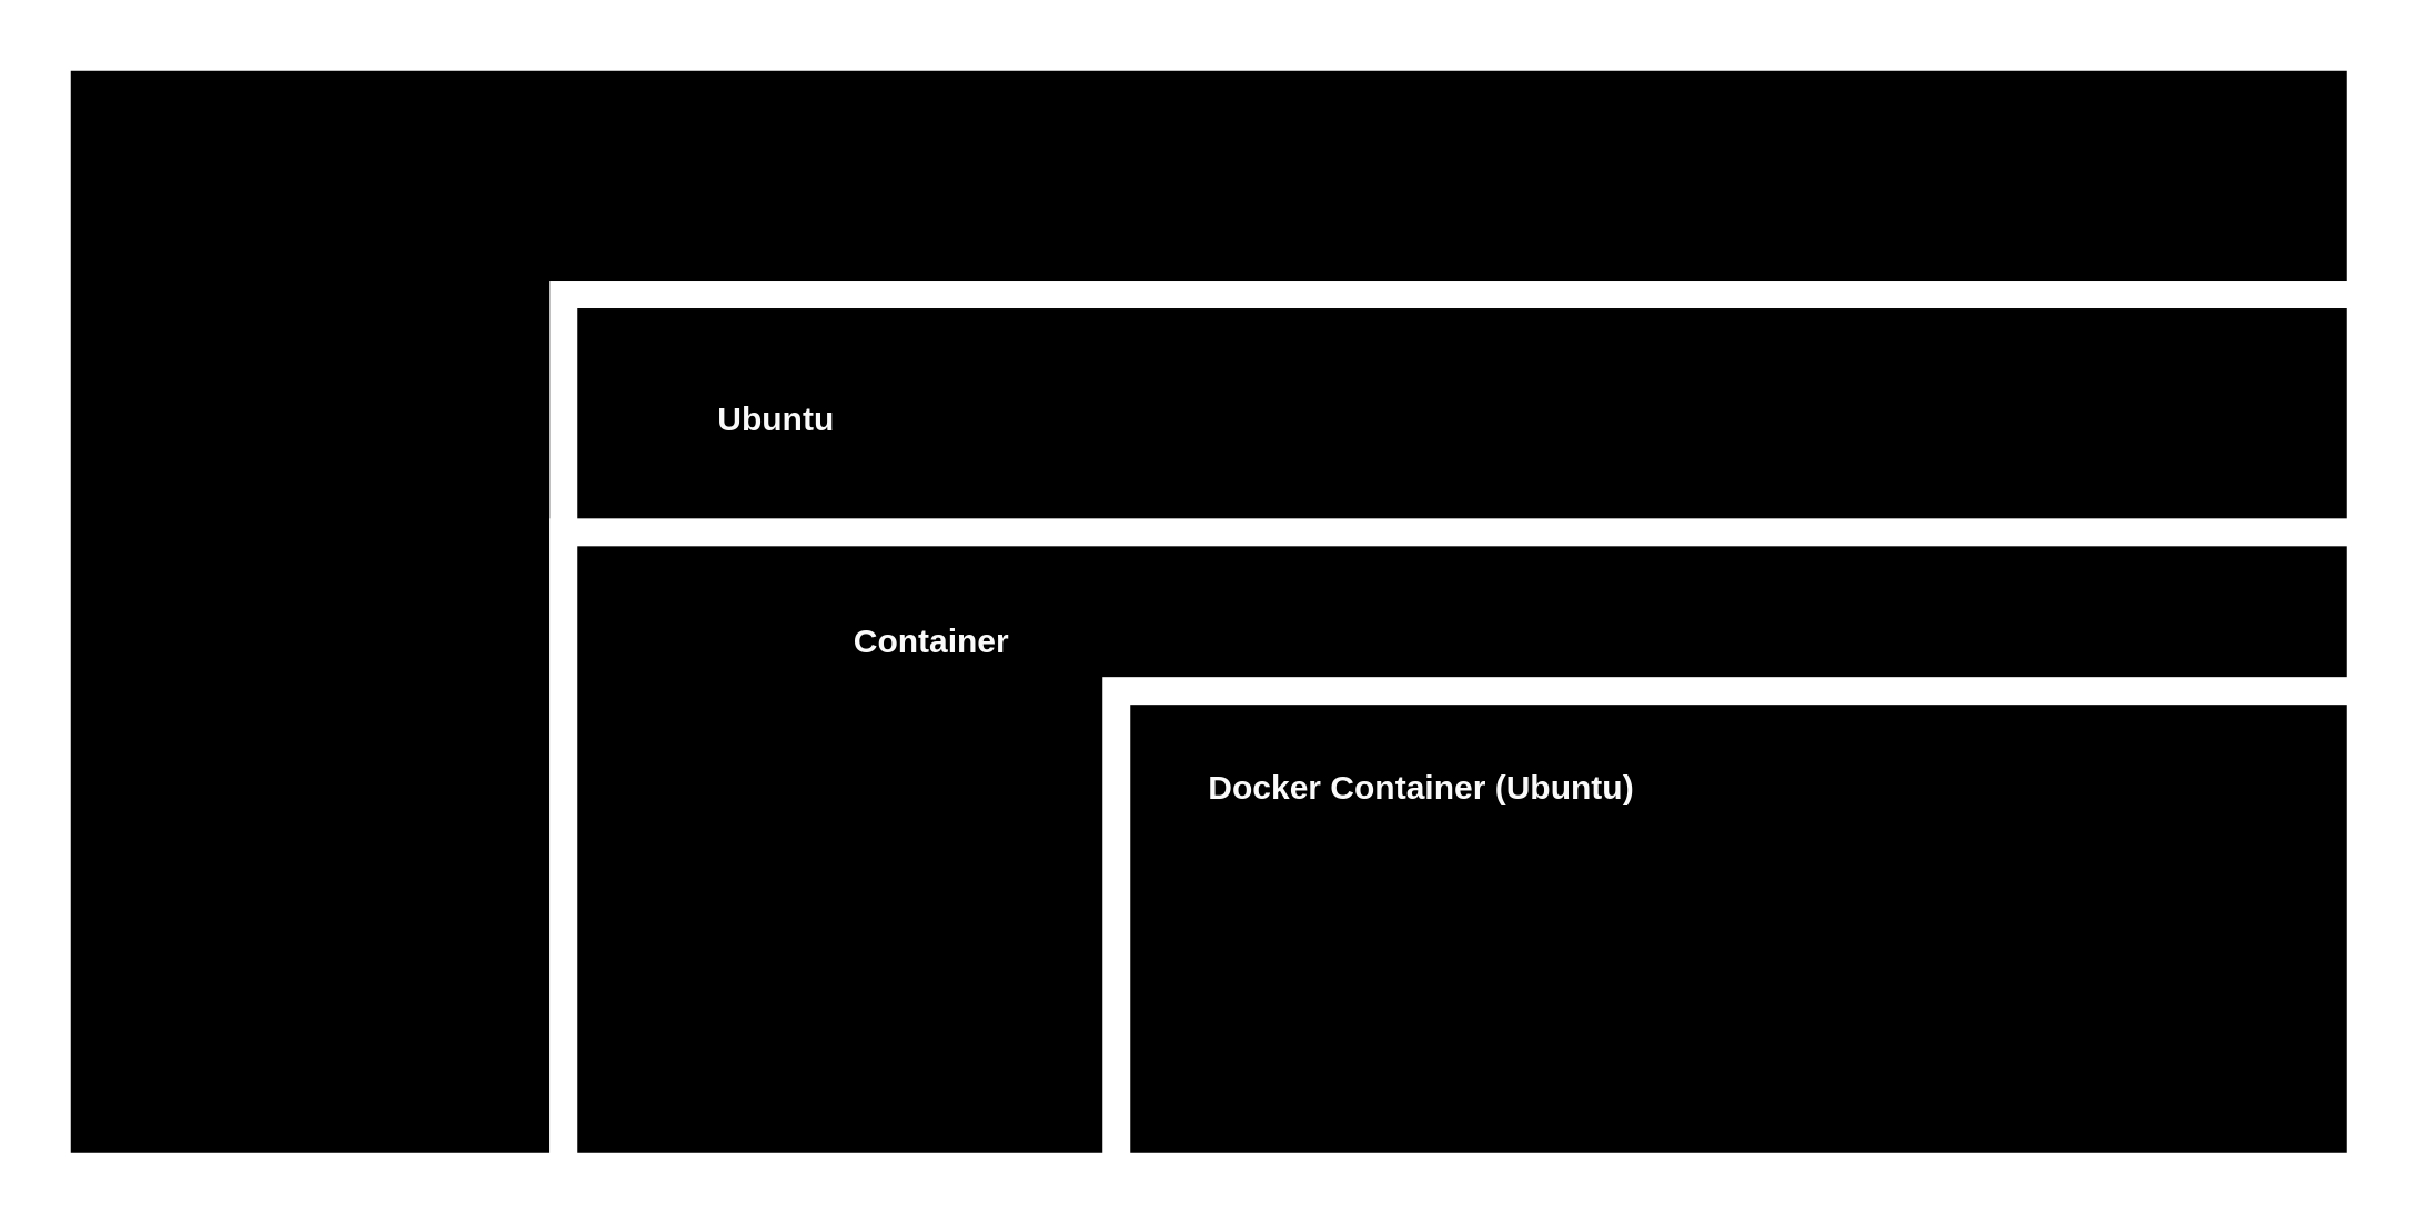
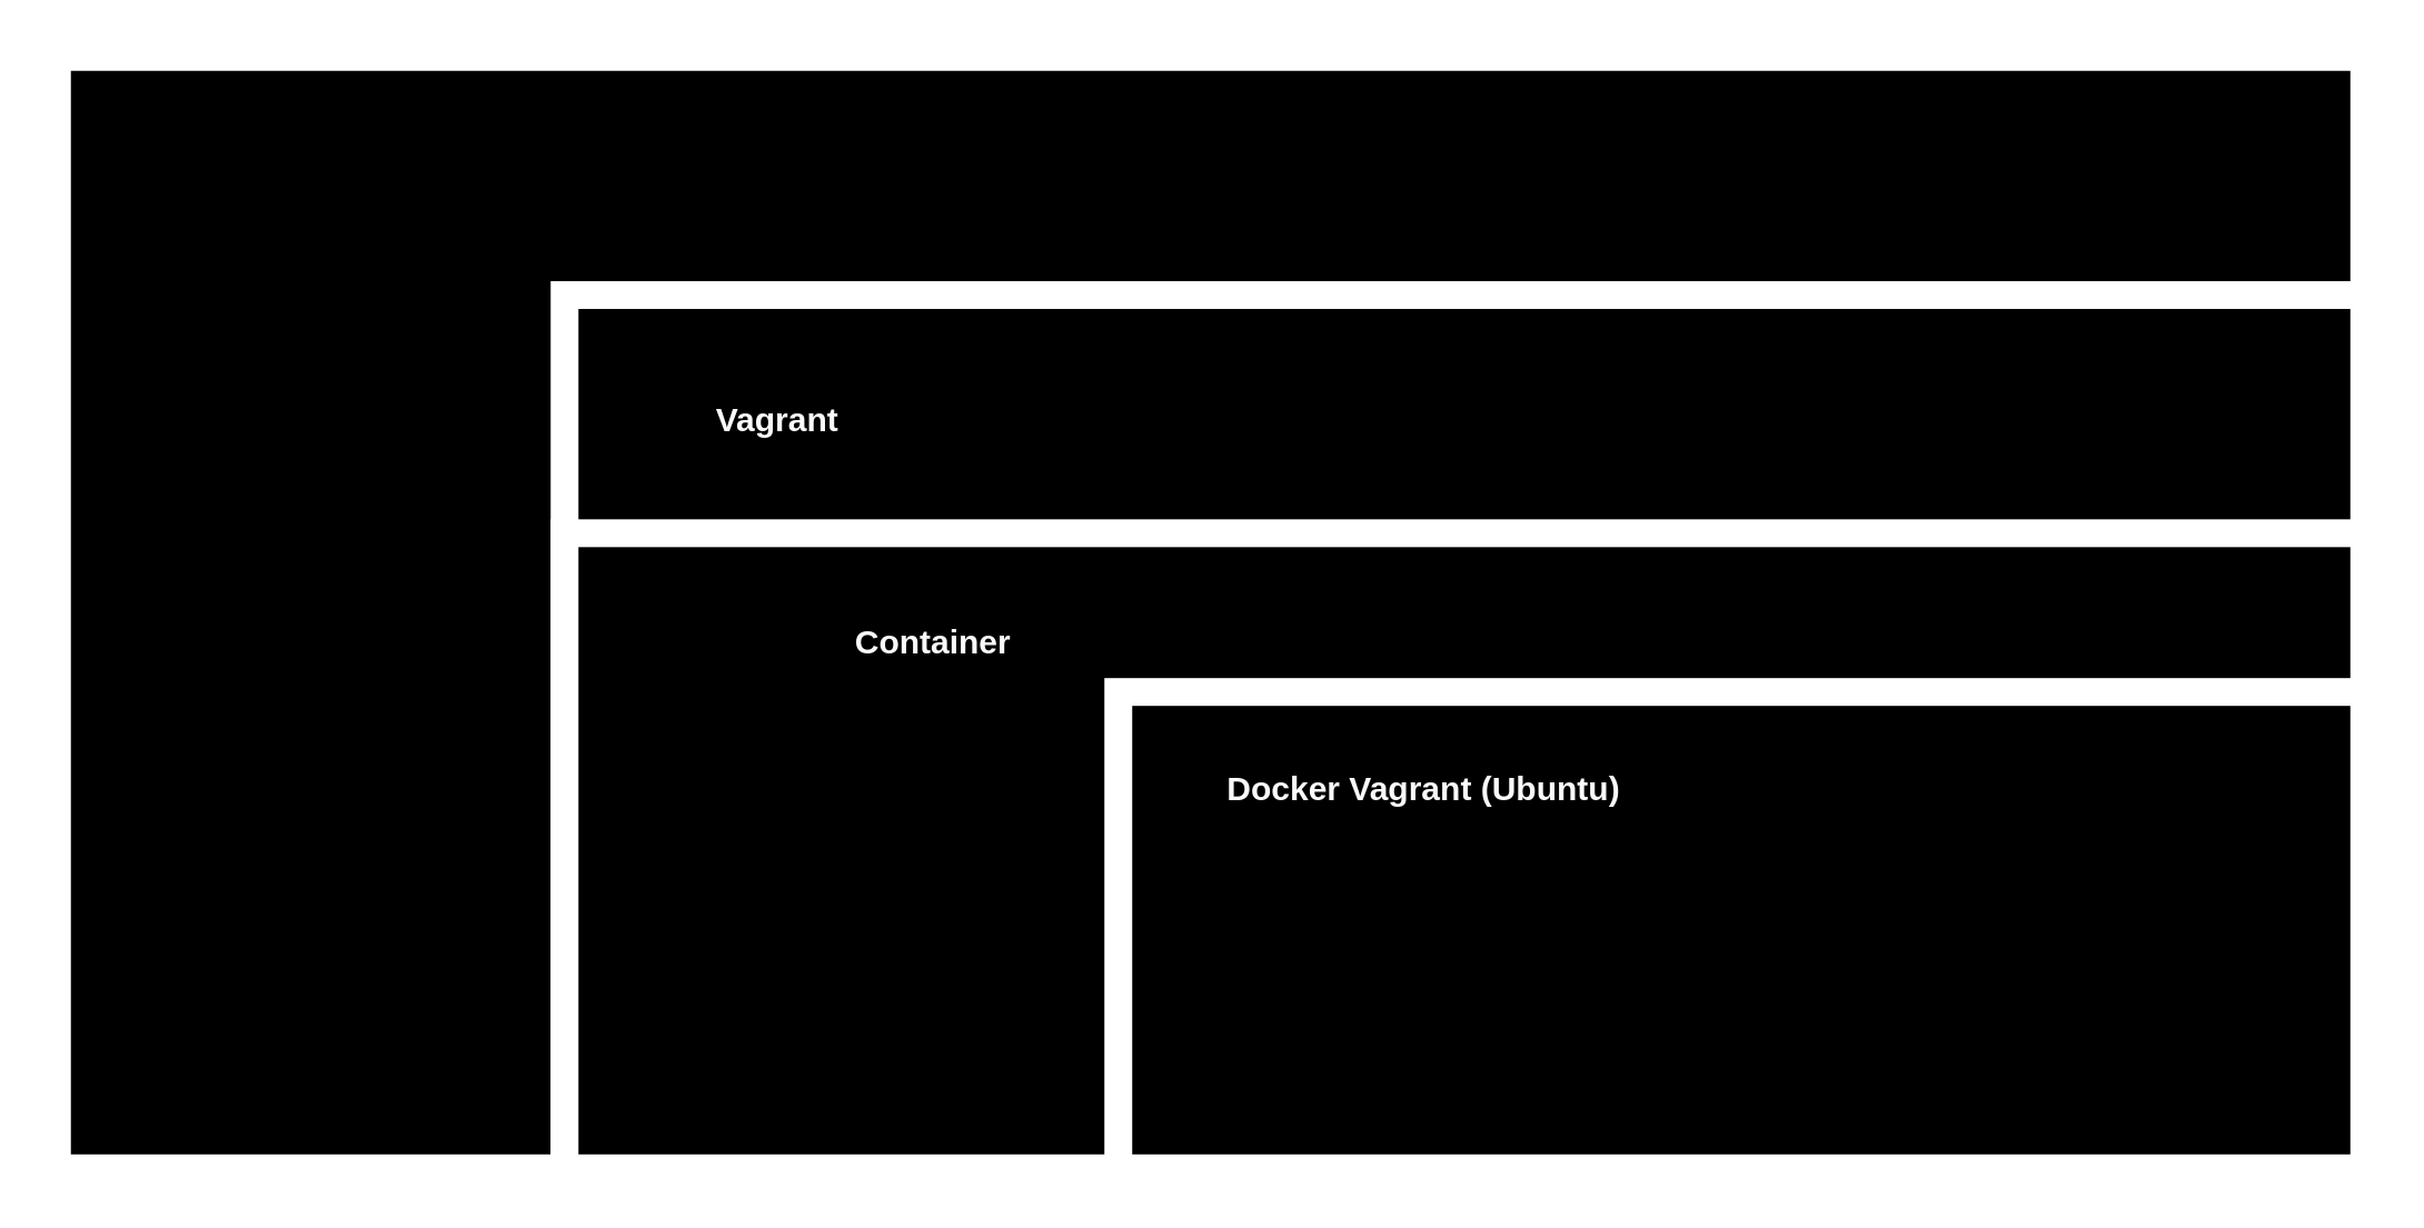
  <mxCell id="0" />
  <mxCell id="1" parent="0" />
  <mxCell id="2" value="" style="group;strokeColor=#FFFFFF;strokeWidth=10;fillColor=#000000;" vertex="1" connectable="0" parent="1"><mxGeometry x="20" y="20" width="830" height="400" as="geometry" /></mxCell>
  <mxCell id="3" value="" style="rounded=0;whiteSpace=wrap;html=1;strokeColor=#FFFFFF;fillColor=#000000;strokeWidth=10;" vertex="1" parent="2"><mxGeometry width="830" height="400" as="geometry" /></mxCell>
  <mxCell id="4" value="https://logowik.com/content/uploads/images/vagrant7996.logowik.com.webp" style="rounded=0;whiteSpace=wrap;html=1;fillColor=#000000;strokeColor=#FFFFFF;strokeWidth=10;" vertex="1" parent="2"><mxGeometry x="182.6" y="85.71" width="647.4" height="314.29" as="geometry" /></mxCell>
- <mxCell id="5" value="&lt;font color=&quot;#fafafa&quot;&gt;&lt;b&gt;Ubuntu&lt;/b&gt;&lt;/font&gt;" style="text;html=1;align=center;verticalAlign=middle;whiteSpace=wrap;rounded=0;" vertex="1" parent="2"><mxGeometry x="160" y="109.996" width="199.2" height="42.857" as="geometry" /></mxCell>
+ <mxCell id="5" value="&lt;font color=&quot;#fafafa&quot;&gt;&lt;b&gt;Vagrant&lt;/b&gt;&lt;/font&gt;" style="text;html=1;align=center;verticalAlign=middle;whiteSpace=wrap;rounded=0;" vertex="1" parent="2"><mxGeometry x="160" y="109.996" width="199.2" height="42.857" as="geometry" /></mxCell>
  <mxCell id="6" value="" style="rounded=0;whiteSpace=wrap;html=1;fillColor=#000000;strokeColor=#FFFFFF;strokeWidth=10;" vertex="1" parent="2"><mxGeometry x="182.6" y="171.43" width="647.4" height="228.57" as="geometry" /></mxCell>
  <mxCell id="7" value="&lt;font color=&quot;#fafafa&quot;&gt;&lt;b&gt;Container&lt;/b&gt;&lt;/font&gt;" style="text;html=1;align=center;verticalAlign=middle;whiteSpace=wrap;rounded=0;" vertex="1" parent="2"><mxGeometry x="215.8" y="190.0" width="199.2" height="42.857" as="geometry" /></mxCell>
  <mxCell id="8" value="" style="rounded=0;whiteSpace=wrap;html=1;fillColor=#000000;strokeColor=#FFFFFF;strokeWidth=10;" vertex="1" parent="2"><mxGeometry x="381.8" y="228.57" width="448.2" height="171.43" as="geometry" /></mxCell>
- <mxCell id="9" value="&lt;font color=&quot;#fafafa&quot;&gt;&lt;b&gt;Docker Container (Ubuntu)&lt;/b&gt;&lt;/font&gt;" style="text;html=1;align=center;verticalAlign=middle;whiteSpace=wrap;rounded=0;" vertex="1" parent="2"><mxGeometry x="359.2" y="242.857" width="265.6" height="42.857" as="geometry" /></mxCell>
+ <mxCell id="9" value="&lt;font color=&quot;#fafafa&quot;&gt;&lt;b&gt;Docker Vagrant (Ubuntu)&lt;/b&gt;&lt;/font&gt;" style="text;html=1;align=center;verticalAlign=middle;whiteSpace=wrap;rounded=0;" vertex="1" parent="2"><mxGeometry x="359.2" y="242.857" width="265.6" height="42.857" as="geometry" /></mxCell>
